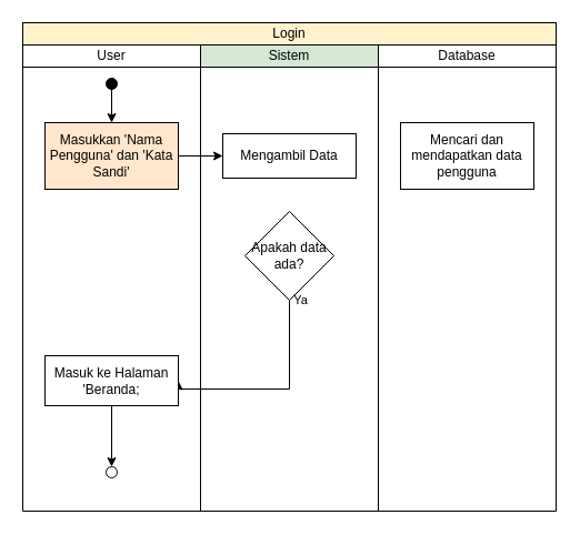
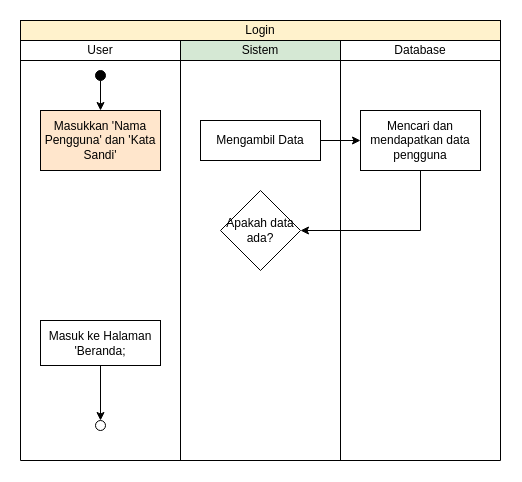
  <mxCell id="0" />
  <mxCell id="1" parent="0" />
  <mxCell id="2" value="User" style="rounded=0;whiteSpace=wrap;html=1;" parent="1" vertex="1"><mxGeometry y="40" width="160" height="20" as="geometry" x="20" /></mxCell>
  <mxCell id="3" value="Sistem" style="rounded=0;whiteSpace=wrap;html=1;fillColor=#d5e8d4;" parent="1" vertex="1"><mxGeometry x="180" y="40" width="160" height="20" as="geometry" /></mxCell>
  <mxCell id="4" value="Database" style="rounded=0;whiteSpace=wrap;html=1;" parent="1" vertex="1"><mxGeometry x="340" y="40" width="160" height="20" as="geometry" /></mxCell>
  <mxCell id="5" value="" style="endArrow=none;html=1;rounded=0;entryX=0;entryY=1;entryDx=0;entryDy=0;" parent="1" target="3" edge="1"><mxGeometry width="50" height="50" relative="1" as="geometry"><mxPoint x="180" y="460" as="sourcePoint" /><mxPoint x="360" y="150" as="targetPoint" /></mxGeometry></mxCell>
  <mxCell id="6" value="" style="endArrow=none;html=1;rounded=0;" parent="1" edge="1"><mxGeometry width="50" height="50" relative="1" as="geometry"><mxPoint x="340" y="460" as="sourcePoint" /><mxPoint x="340" y="60" as="targetPoint" /></mxGeometry></mxCell>
  <mxCell id="7" value="" style="endArrow=none;html=1;rounded=0;entryX=0;entryY=1;entryDx=0;entryDy=0;" parent="1" target="2" edge="1"><mxGeometry width="50" height="50" relative="1" as="geometry"><mxPoint y="460" as="sourcePoint" x="20" /><mxPoint x="360" y="110" as="targetPoint" /></mxGeometry></mxCell>
  <mxCell id="8" value="" style="endArrow=none;html=1;rounded=0;" parent="1" edge="1"><mxGeometry width="50" height="50" relative="1" as="geometry"><mxPoint x="500" y="460" as="sourcePoint" /><mxPoint x="500" y="60" as="targetPoint" /></mxGeometry></mxCell>
  <mxCell id="9" value="Login" style="rounded=0;whiteSpace=wrap;html=1;fillColor=#fff2cc;" parent="1" vertex="1"><mxGeometry y="20" width="480" height="20" as="geometry" x="20" /></mxCell>
- <mxCell id="10" style="edgeStyle=orthogonalEdgeStyle;rounded=0;orthogonalLoop=1;jettySize=auto;html=1;entryX=0;entryY=0.5;entryDx=0;entryDy=0;" parent="1" source="11" target="15" edge="1"><mxGeometry relative="1" as="geometry" /></mxCell>
  <mxCell id="11" value="Masukkan 'Nama Pengguna' dan 'Kata Sandi'" style="rounded=0;whiteSpace=wrap;html=1;fillColor=#ffe6cc;" parent="1" vertex="1"><mxGeometry x="40" y="110" width="120" height="60" as="geometry" /></mxCell>
  <mxCell id="12" style="edgeStyle=orthogonalEdgeStyle;rounded=0;orthogonalLoop=1;jettySize=auto;html=1;entryX=0.5;entryY=0;entryDx=0;entryDy=0;" parent="1" source="13" target="11" edge="1"><mxGeometry relative="1" as="geometry" /></mxCell>
  <mxCell id="13" value="" style="ellipse;whiteSpace=wrap;html=1;aspect=fixed;fillColor=#000000;" parent="1" vertex="1"><mxGeometry x="95" y="70" width="10" height="10" as="geometry" /></mxCell>
+ <mxCell id="14" style="edgeStyle=orthogonalEdgeStyle;rounded=0;orthogonalLoop=1;jettySize=auto;html=1;entryX=0;entryY=0.5;entryDx=0;entryDy=0;" parent="1" source="15" target="17" edge="1"><mxGeometry relative="1" as="geometry" /></mxCell>
  <mxCell id="15" value="Mengambil Data" style="rounded=0;whiteSpace=wrap;html=1;fillColor=#FFFFFF;" parent="1" vertex="1"><mxGeometry x="200" y="120" width="120" height="40" as="geometry" /></mxCell>
+ <mxCell id="16" style="edgeStyle=orthogonalEdgeStyle;rounded=0;orthogonalLoop=1;jettySize=auto;html=1;entryX=1;entryY=0.5;entryDx=0;entryDy=0;" parent="1" source="17" target="19" edge="1"><mxGeometry relative="1" as="geometry"><Array as="points"><mxPoint x="420" y="230" /></Array></mxGeometry></mxCell>
  <mxCell id="17" value="Mencari dan mendapatkan data pengguna" style="rounded=0;whiteSpace=wrap;html=1;fillColor=#FFFFFF;" parent="1" vertex="1"><mxGeometry x="360" y="110" width="120" height="60" as="geometry" /></mxCell>
- <mxCell id="18" value="Ya" style="edgeStyle=orthogonalEdgeStyle;rounded=0;orthogonalLoop=1;jettySize=auto;html=1;entryX=1;entryY=0.5;entryDx=0;entryDy=0;fontFamily=Helvetica;" parent="1" source="19" target="21" edge="1"><mxGeometry x="-1" y="10" relative="1" as="geometry"><mxPoint x="260" y="320" as="targetPoint" /><Array as="points"><mxPoint x="260" y="350" /></Array><mxPoint as="offset" /></mxGeometry></mxCell>
  <mxCell id="19" value="Apakah data ada?" style="rhombus;whiteSpace=wrap;html=1;fillColor=#FFFFFF;" parent="1" vertex="1"><mxGeometry x="220" y="190" width="80" height="80" as="geometry" /></mxCell>
  <mxCell id="20" style="edgeStyle=orthogonalEdgeStyle;rounded=0;orthogonalLoop=1;jettySize=auto;html=1;entryX=0.5;entryY=0;entryDx=0;entryDy=0;fontFamily=Helvetica;" parent="1" source="21" target="22" edge="1"><mxGeometry relative="1" as="geometry" /></mxCell>
  <mxCell id="21" value="Masuk ke Halaman 'Beranda;" style="rounded=0;whiteSpace=wrap;html=1;fontFamily=Helvetica;fillColor=#FFFFFF;" parent="1" vertex="1"><mxGeometry x="40" y="320" width="120" height="45" as="geometry" /></mxCell>
  <mxCell id="22" value="" style="ellipse;whiteSpace=wrap;html=1;aspect=fixed;fontFamily=Helvetica;fillColor=#FFFFFF;" parent="1" vertex="1"><mxGeometry x="95" y="420" width="10" height="10" as="geometry" /></mxCell>
  <mxCell id="23" value="" style="endArrow=none;html=1;rounded=0;fontFamily=Helvetica;" parent="1" edge="1"><mxGeometry width="50" height="50" relative="1" as="geometry"><mxPoint y="460" as="sourcePoint" x="20" /><mxPoint x="500" y="460" as="targetPoint" /></mxGeometry></mxCell>
